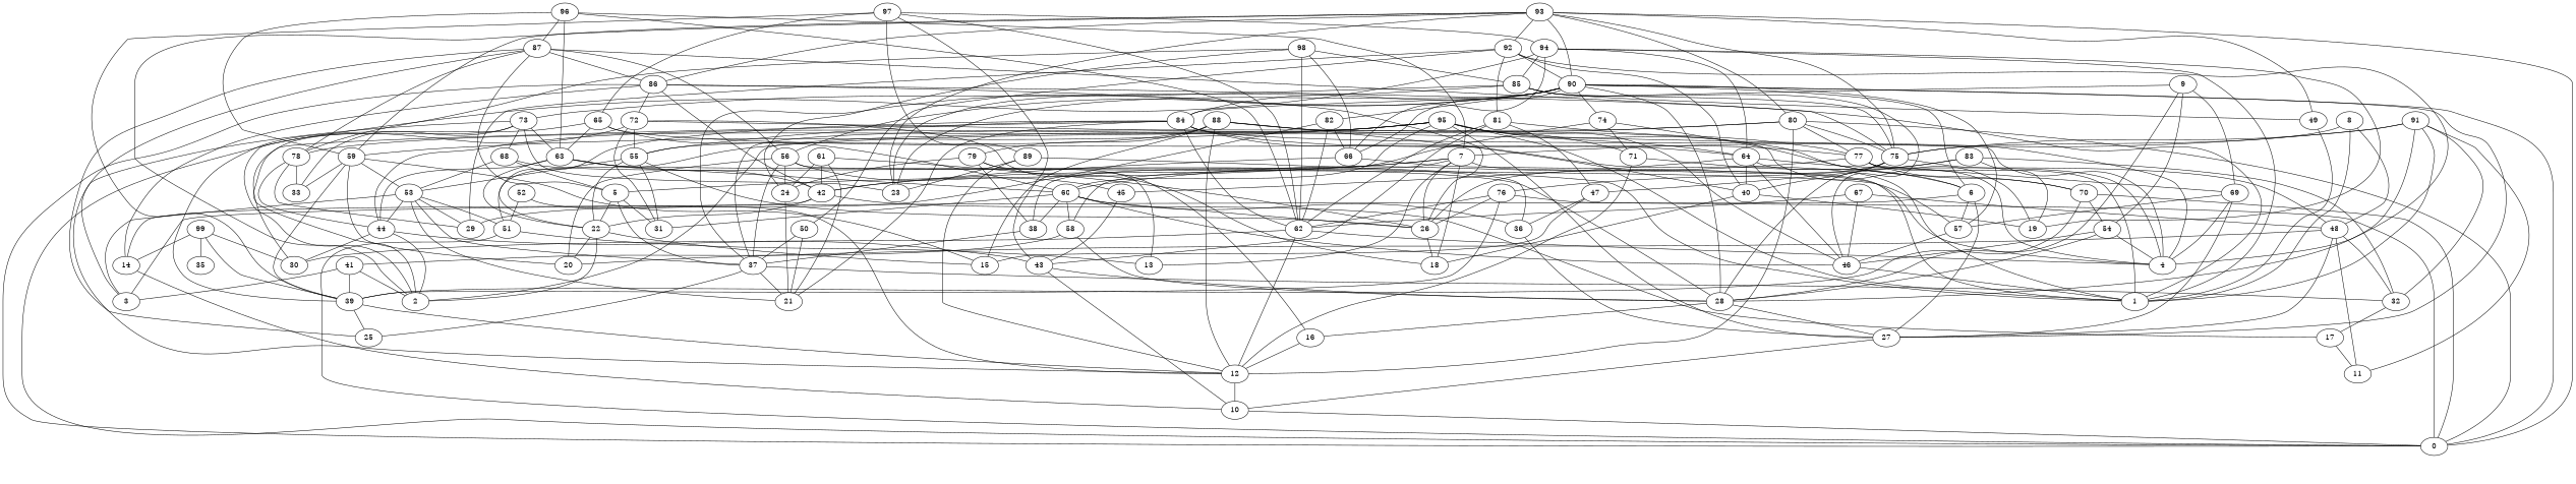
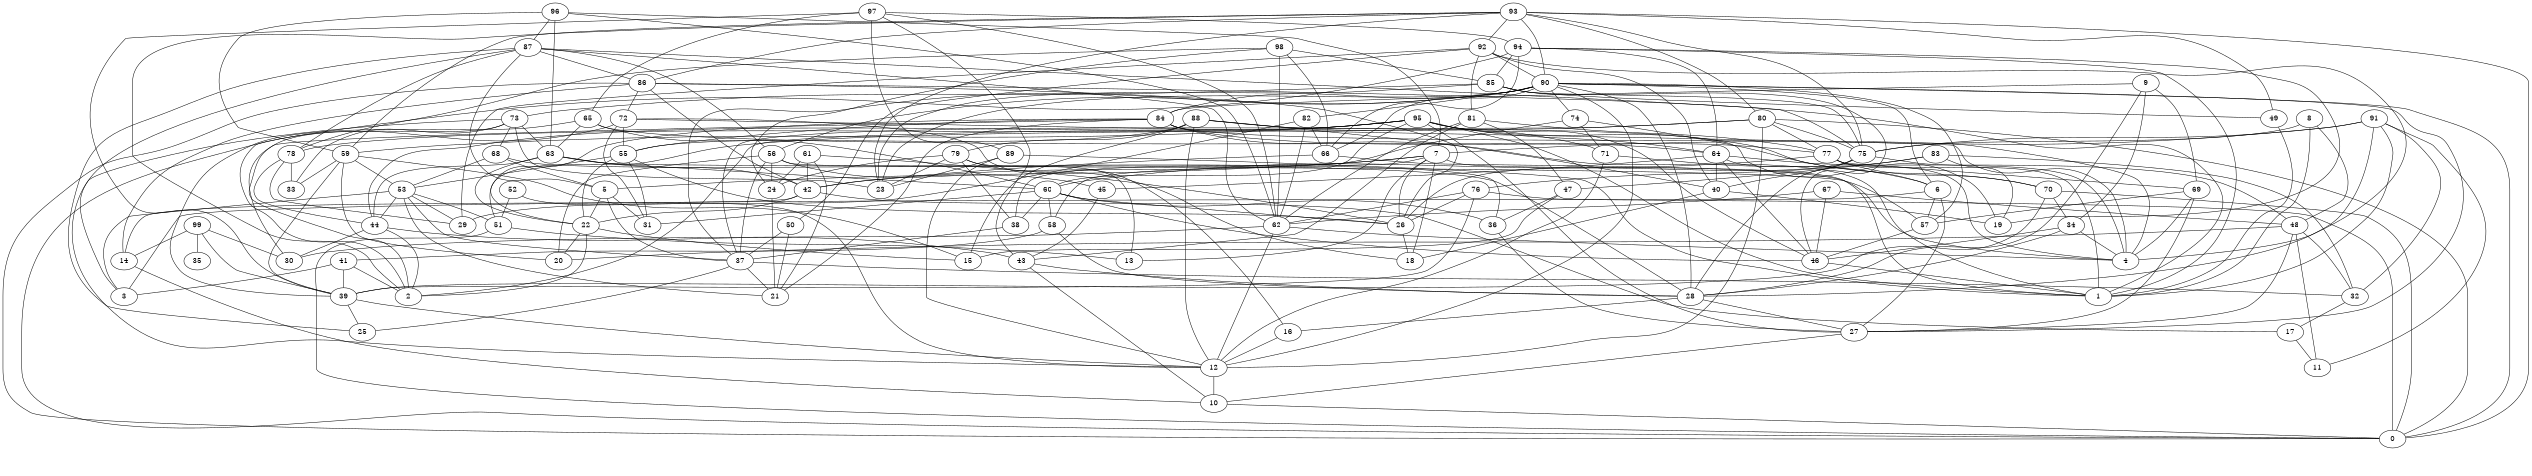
  digraph {
    edge [color=black dir=none]
    77
    70
    1
    69
    60
    0
-   54
+   54 [label=34]
    39
    57
    27
    4
    72
    31
    16
    55
    5
    37
    22
    21
    32
    25
    20
    2
    15
    74
    38
    6
    71
    59
    53
    33
    3
    29
    44
    51
    50
    67
    48
    46
    62
    17
    10
    68
    28
    90
    82
    12
    56
    84
    23
    66
    87
    86
    75
    78
    26
    42
    14
    40
    24
    36
    45
    30
    91
    7
    11
    58
    18
    13
    83
    47
    76
    19
    41
    93
    80
    49
    92
    97
    65
    89
    94
    64
    63
    98
    85
    43
    99
    35
    81
    79
    95
    88
    73
    61
    96
    8
    52
    9
    subgraph sub_1 {
      77
      70
      1
      69
      60
      0
      54
      39
      57
      27
      4
      72
      31
      16
      55
      5
      37
      22
      21
      32
      25
      20
      2
      15
      74
      38
      6
      71
      59
      53
      33
      3
      29
      44
      51
      50
      67
      48
      46
      62
      17
      10
      68
      28
      90
      82
      12
      56
      84
      23
      66
      87
      86
      75
      78
      26
      42
      14
      40
      24
      36
      45
      30
      91
      7
      11
      58
      18
      13
      83
      47
      76
      19
      41
      93
      80
      49
      92
      97
      65
      89
      94
      64
      63
      98
      85
      43
      99
      35
      81
      79
      95
      88
      73
      61
      96
      8
      52
      9
    }
    77 -> 70
    77 -> 1
    77 -> 69
    77 -> 60
    70 -> 0
    70 -> 54
    70 -> 39
    69 -> 57
    69 -> 27
    69 -> 4
    60 -> 31
    60 -> 38
    60 -> 46
    60 -> 26
    60 -> 36
    60 -> 58
    54 -> 4
    54 -> 46
    54 -> 28
    39 -> 25
    39 -> 12
    57 -> 46
    27 -> 10
    72 -> 0
    72 -> 4
    72 -> 31
    72 -> 16
    72 -> 55
    16 -> 12
    55 -> 31
    55 -> 22
    55 -> 53
    55 -> 26
    5 -> 31
    5 -> 37
    5 -> 22
    37 -> 21
    37 -> 32
    37 -> 25
    22 -> 20
    22 -> 2
    22 -> 15
    32 -> 17
    74 -> 38
    74 -> 6
    74 -> 71
    38 -> 37
    6 -> 57
    6 -> 27
    6 -> 3
    71 -> 6
    71 -> 12
    59 -> 39
    59 -> 20
    59 -> 15
    59 -> 53
    59 -> 33
    53 -> 37
    53 -> 21
    53 -> 3
    53 -> 29
    53 -> 44
    53 -> 51
    44 -> 2
    44 -> 30
    44 -> 43
    51 -> 0
    51 -> 13
    50 -> 37
    50 -> 21
    67 -> 48
    67 -> 46
    67 -> 62
    48 -> 27
    48 -> 32
    48 -> 20
    48 -> 11
    46 -> 1
    62 -> 4
    62 -> 12
    62 -> 30
    17 -> 11
    10 -> 0
    68 -> 5
    68 -> 53
    68 -> 28
    28 -> 27
    28 -> 16
    90 -> 0
    90 -> 57
    90 -> 27
    90 -> 37
    90 -> 74
    90 -> 6
    90 -> 28
    90 -> 82
+   90 -> 12
    90 -> 56
    90 -> 84
    90 -> 23
    90 -> 66
    82 -> 29
    82 -> 62
    82 -> 66
    12 -> 10
    56 -> 37
    56 -> 20
    56 -> 24
    56 -> 36
    56 -> 45
    84 -> 77
    84 -> 1
    84 -> 4
    84 -> 55
    84 -> 22
    84 -> 21
    84 -> 30
    66 -> 4
    66 -> 42
    87 -> 5
    87 -> 25
    87 -> 3
-   84 -> 62
+   87 -> 62
    87 -> 56
    87 -> 86
    87 -> 75
    87 -> 78
    86 -> 1
    86 -> 0
    86 -> 72
    86 -> 26
    86 -> 42
    86 -> 14
    75 -> 4
    75 -> 28
    75 -> 26
    75 -> 40
    78 -> 33
    78 -> 29
    78 -> 44
    26 -> 18
    42 -> 22
    42 -> 17
    42 -> 14
    14 -> 10
    40 -> 18
    40 -> 19
    24 -> 21
    36 -> 27
    45 -> 43
    91 -> 1
    91 -> 32
    91 -> 28
    91 -> 75
    91 -> 7
    91 -> 11
    7 -> 1
    7 -> 5
    7 -> 26
    7 -> 42
    7 -> 58
    7 -> 18
    7 -> 13
    58 -> 28
    58 -> 41
    83 -> 32
    83 -> 47
    83 -> 76
    83 -> 19
    47 -> 15
    47 -> 36
    76 -> 0
    76 -> 39
    76 -> 62
    76 -> 26
    41 -> 39
    41 -> 2
    41 -> 3
    93 -> 0
    93 -> 2
    93 -> 59
    93 -> 90
    93 -> 23
    93 -> 86
    93 -> 75
    93 -> 80
    93 -> 49
    93 -> 92
    80 -> 77
    80 -> 0
    80 -> 2
    80 -> 51
    80 -> 12
    80 -> 75
    49 -> 1
    92 -> 4
    92 -> 29
    92 -> 50
    92 -> 90
    92 -> 40
    92 -> 81
    97 -> 39
    97 -> 62
    97 -> 65
    97 -> 89
    97 -> 94
    97 -> 43
    65 -> 60
    65 -> 39
    65 -> 64
    65 -> 63
    89 -> 1
    89 -> 12
    89 -> 23
    94 -> 1
    94 -> 2
    94 -> 66
    94 -> 19
    94 -> 64
    94 -> 85
    64 -> 4
    64 -> 48
    64 -> 46
    64 -> 40
    64 -> 45
    63 -> 60
    63 -> 57
    63 -> 22
    63 -> 44
    63 -> 42
    98 -> 62
    98 -> 66
    98 -> 78
    98 -> 24
    98 -> 85
    85 -> 46
    85 -> 23
    85 -> 75
    85 -> 49
    85 -> 73
    43 -> 10
    43 -> 28
    99 -> 39
    99 -> 14
    99 -> 30
    99 -> 35
    81 -> 77
    81 -> 62
    81 -> 47
    81 -> 43
    79 -> 38
+   79 -> 23
    79 -> 24
    79 -> 18
    79 -> 13
    95 -> 70
    95 -> 1
    95 -> 60
    95 -> 27
    95 -> 37
    95 -> 59
    95 -> 44
    95 -> 46
    95 -> 78
    95 -> 64
    88 -> 55
    88 -> 15
    88 -> 71
    88 -> 12
    88 -> 40
    88 -> 19
    88 -> 79
    73 -> 2
    73 -> 33
    73 -> 68
    73 -> 12
    73 -> 23
    73 -> 63
    61 -> 21
    61 -> 26
    61 -> 42
    61 -> 24
    96 -> 59
    96 -> 62
    96 -> 87
    96 -> 7
    96 -> 63
    8 -> 1
    8 -> 48
    8 -> 75
    52 -> 51
    52 -> 12
    9 -> 69
    9 -> 54
    9 -> 28
    9 -> 84
  }
